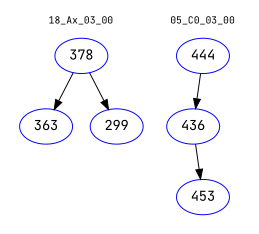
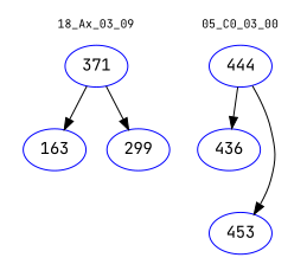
  digraph {
    fontname="JetBrains Mono"
    node [color=blue fontname="JetBrains Mono"]
    edge [color=black fontname="JetBrains Mono"]
-   n1 [label=378]
-   n2 [label=363]
+   n1 [label=371]
+   n2 [label=163]
    n3 [label=299]
    n4 [label=444]
    n5 [label=436]
    n6 [label=453]
    subgraph cluster_1 {
      color=white
      fontsize=10
-     label="18_Ax_03_00"
+     label="18_Ax_03_09"
      n1
      n2
      n3
    }
    subgraph cluster_2 {
      color=white
      fontsize=10
      label="05_C0_03_00"
      n4
      n5
      n6
    }
    n1 -> n2
    n1 -> n3
    n4 -> n5
-   n5 -> n6
+   n4 -> n6
  }
